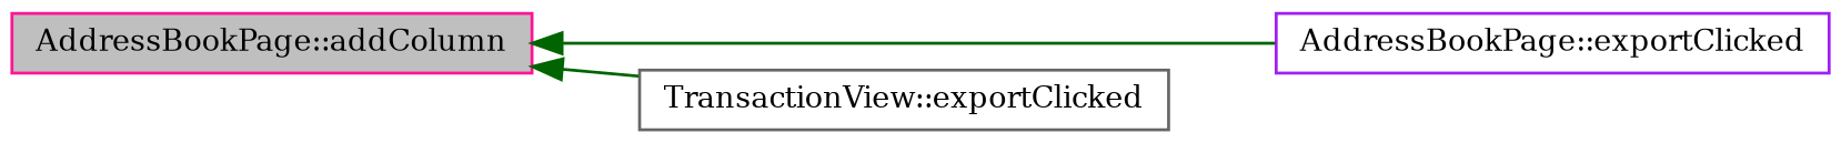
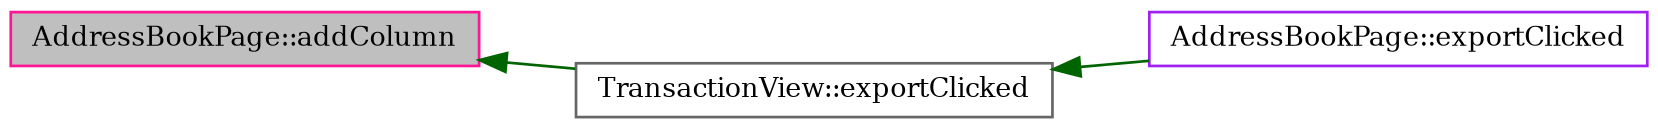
  digraph {
    fontname="DejaVu Serif"
    rankdir=LR
    node [fillcolor=white fontname="DejaVu Serif" fontsize=10 shape=record style=filled]
    edge [color=darkgreen dir=back fontname="DejaVu Serif" fontsize=10 labelfontname=Helvetica labelfontsize=10 style=solid]
    n1 [color=deeppink fillcolor=grey75 fontcolor=black height=0.2 label="AddressBookPage::addColumn" width=0.4]
    n2 [color=purple height=0.2 label="AddressBookPage::exportClicked" width=0.4]
    n3 [color=gray40 height=0.2 label="TransactionView::exportClicked" width=0.4]
-   n1 -> n2
+   n3 -> n2
    n1 -> n3
  }
